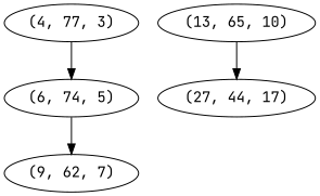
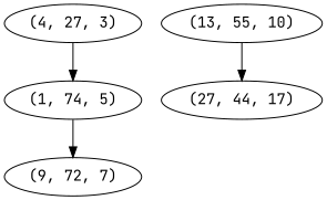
  digraph {
    fontname="JetBrains Mono"
    node [fontname="JetBrains Mono"]
    edge [fontname="JetBrains Mono"]
-   "(4, 77, 3)"
-   "(6, 74, 5)"
-   "(9, 72, 7)" [label="(9, 62, 7)"]
+   "(4, 77, 3)" [label="(4, 27, 3)"]
+   "(6, 74, 5)" [label="(1, 74, 5)"]
+   "(9, 72, 7)"
    n4 [label="(27, 44, 17)"]
-   "(13, 55, 10)" [label="(13, 65, 10)"]
+   "(13, 55, 10)"
    "(4, 77, 3)" -> "(6, 74, 5)"
    "(6, 74, 5)" -> "(9, 72, 7)"
    "(13, 55, 10)" -> n4
  }
